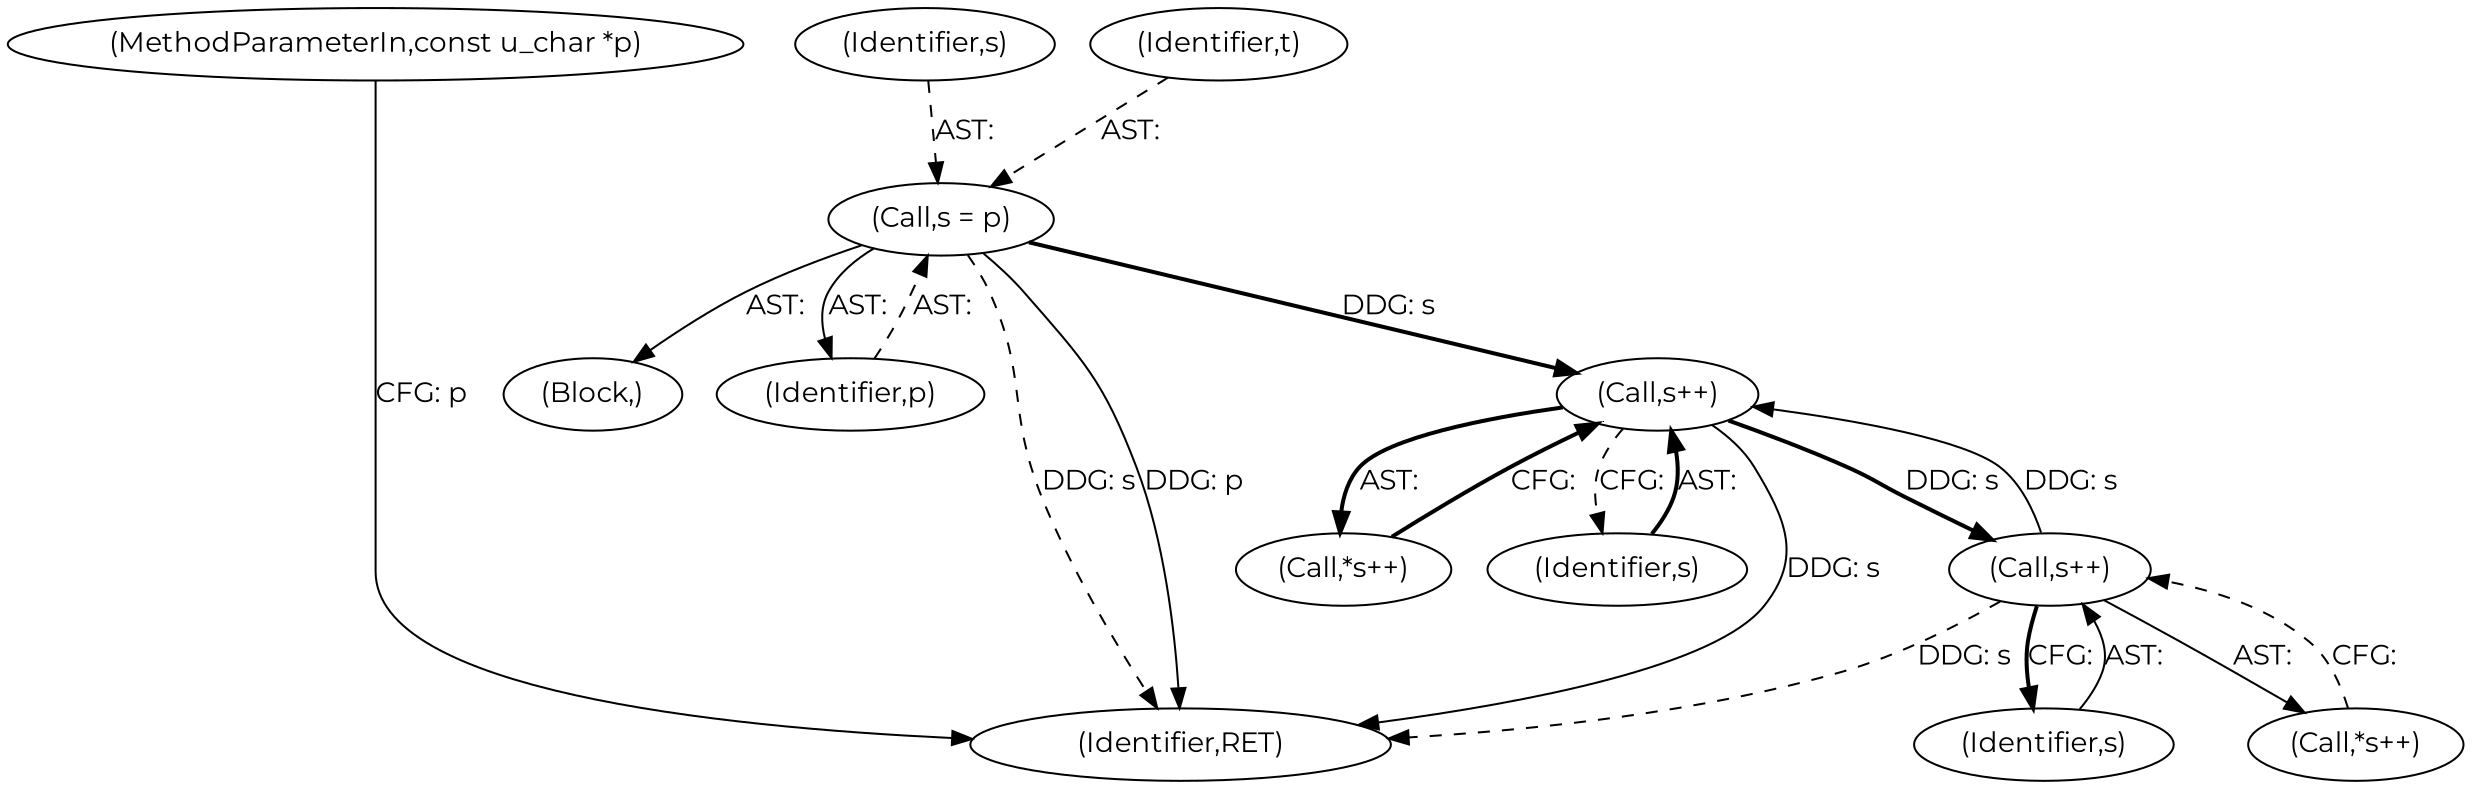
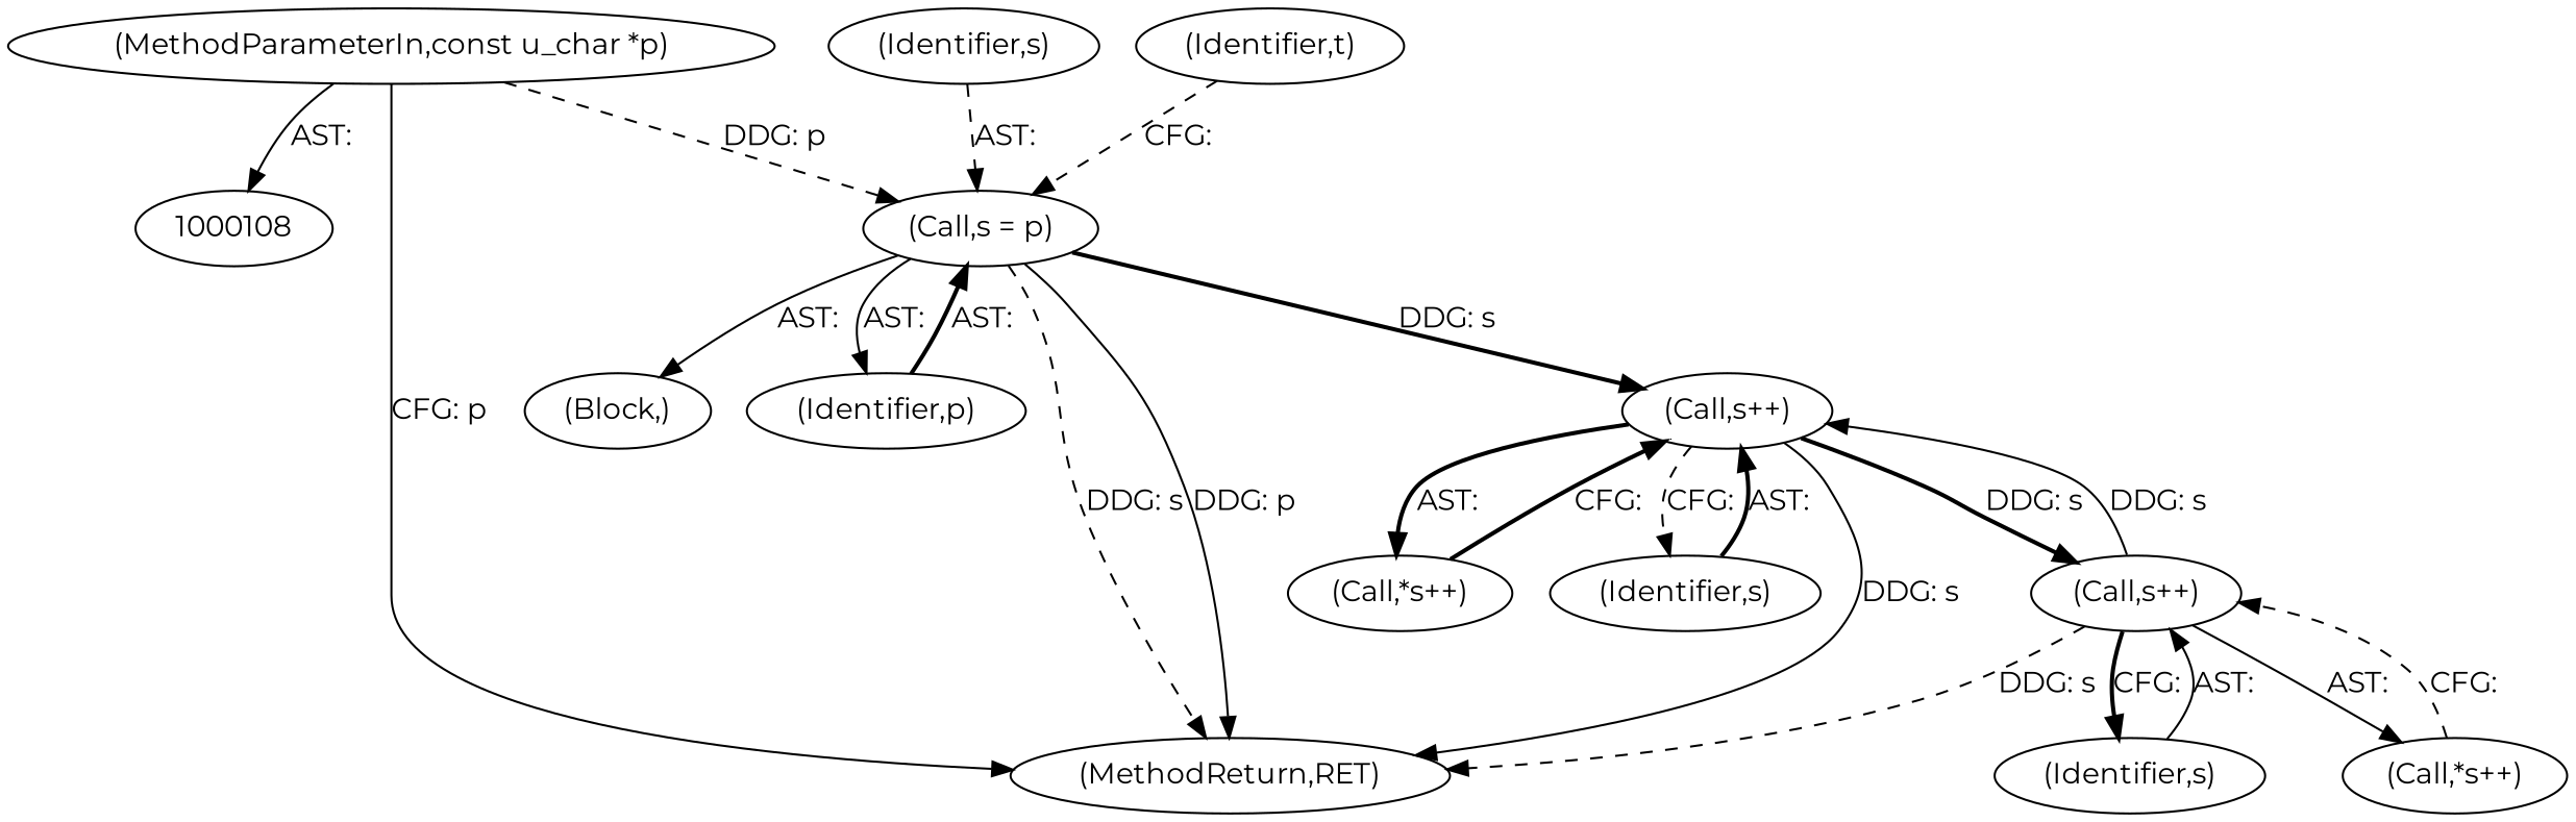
  digraph {
    fontname=Montserrat
    node [fontname=Montserrat]
    edge [fontname=Montserrat style=solid]
    n1 [label="(Call,s = p)"]
    n2 [label="(Call,s++)"]
    n3 [label="(Block,)"]
    n4 [label="(Identifier,p)"]
-   n5 [label="(Identifier,RET)"]
+   n5 [label="(MethodReturn,RET)"]
    n6 [label="(Call,s++)"]
    n7 [label="(Call,*s++)"]
    n8 [label="(Identifier,s)"]
    n9 [label="(MethodParameterIn,const u_char *p)"]
+   1000108
    n11 [label="(Identifier,s)"]
    n12 [label="(Call,*s++)"]
    n13 [label="(Identifier,s)"]
    n14 [label="(Identifier,t)"]
    n1 -> n2 [label="DDG: s" style=bold]
    n1 -> n3 [label="AST: "]
    n1 -> n4 [label="AST: "]
    n1 -> n5 [label="DDG: s" style=dashed]
    n1 -> n5 [label="DDG: p"]
    n2 -> n5 [label="DDG: s"]
    n2 -> n6 [label="DDG: s" style=bold]
    n2 -> n7 [label="AST: " style=bold]
    n2 -> n8 [label="CFG: " style=dashed]
-   n4 -> n1 [label="AST: " style=dashed]
+   n4 -> n1 [label="AST: " style=bold]
    n6 -> n2 [label="DDG: s"]
    n6 -> n5 [label="DDG: s" style=dashed]
    n6 -> n11 [label="CFG: " style=bold]
    n6 -> n12 [label="AST: "]
    n7 -> n2 [label="CFG: " style=bold]
    n8 -> n2 [label="AST: " style=bold]
+   n9 -> n1 [label="DDG: p" style=dashed]
    n9 -> n5 [label="CFG: p"]
+   n9 -> 1000108 [label="AST: "]
    n11 -> n6 [label="AST: "]
    n12 -> n6 [label="CFG: " style=dashed]
    n13 -> n1 [label="AST: " style=dashed]
-   n14 -> n1 [label="AST: " style=dashed]
+   n14 -> n1 [label="CFG: " style=dashed]
  }
